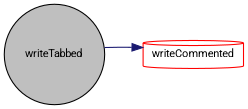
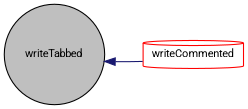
  digraph {
    rankdir=LR
    fontname=Roboto
    node [fontname=Roboto fontsize=10]
    n1 [color=black fillcolor=grey75 fontcolor=black height=0.2 label=writeTabbed shape=circle style=filled width=0.4]
    n2 [color=red height=0.2 label=writeCommented shape=cylinder width=0.4]
-   n2 -> n1 [color=midnightblue dir=back fontname=Roboto fontsize=10 labelfontname=FreeSans labelfontsize=10 style=solid]
+   n1 -> n2 [color=midnightblue dir=back fontname=Roboto fontsize=10 labelfontname=FreeSans labelfontsize=10 style=solid]
  }
